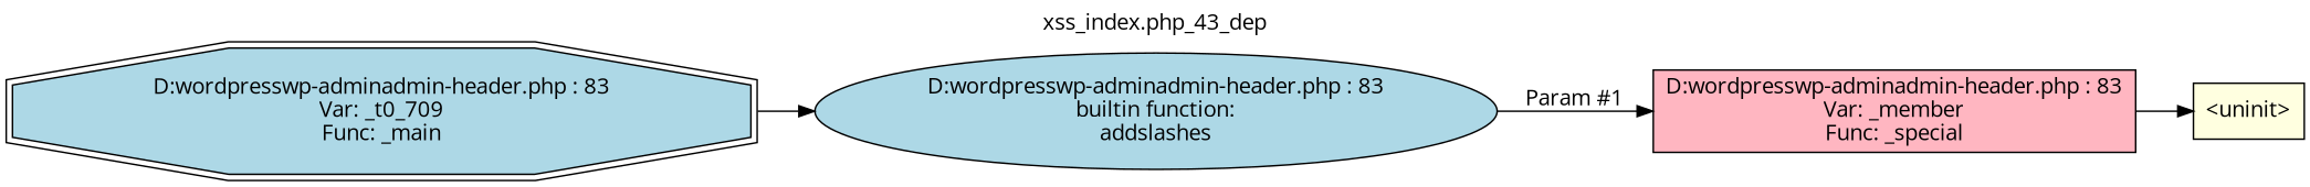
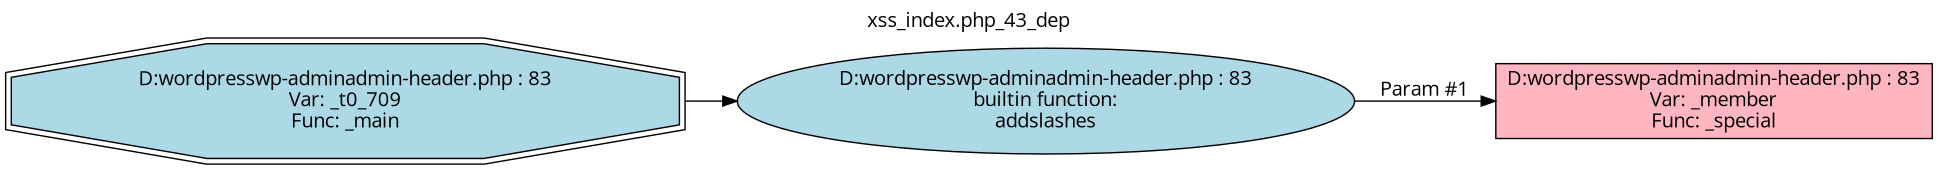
  digraph {
    label="xss_index.php_43_dep"
    labelloc=t
    rankdir=LR
    fontname="Open Sans"
    node [shape=box style=filled fillcolor=lightblue fontname="Open Sans"]
    edge [fontname="Open Sans"]
    n1 [label="D:\wordpress\wp-admin\admin-header.php : 83\nVar: _t0_709\nFunc: _main\n" shape=doubleoctagon]
    n2 [label="D:\wordpress\wp-admin\admin-header.php : 83\nbuiltin function:\naddslashes\n" shape=ellipse]
    n3 [label="D:\wordpress\wp-admin\admin-header.php : 83\nVar: _member\nFunc: _special\n" fillcolor=lightpink]
-   n4 [label="<uninit>" fillcolor=lightyellow]
    n1 -> n2
    n2 -> n3 [label="Param #1"]
-   n3 -> n4
  }
